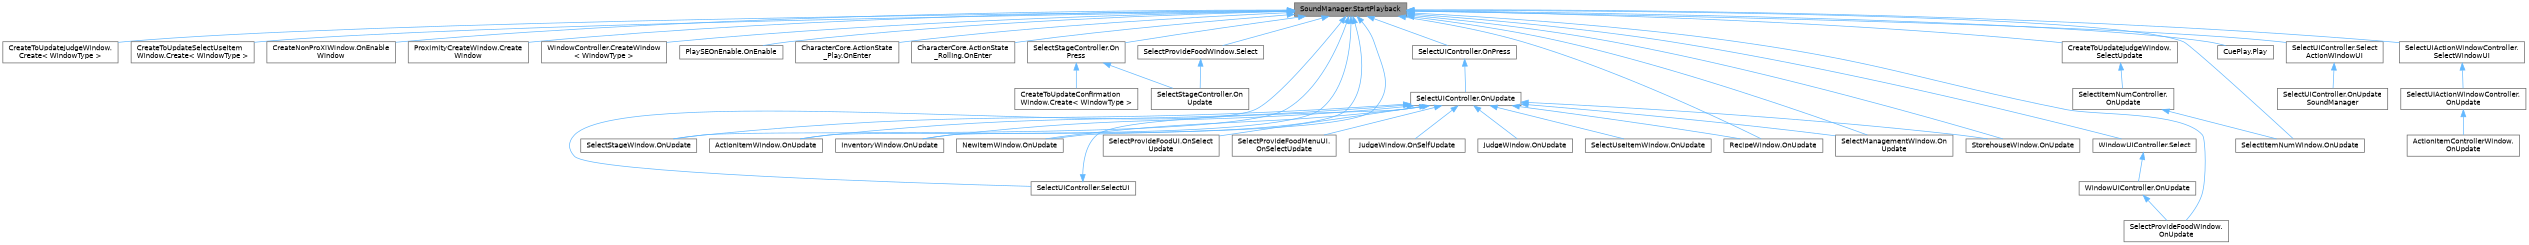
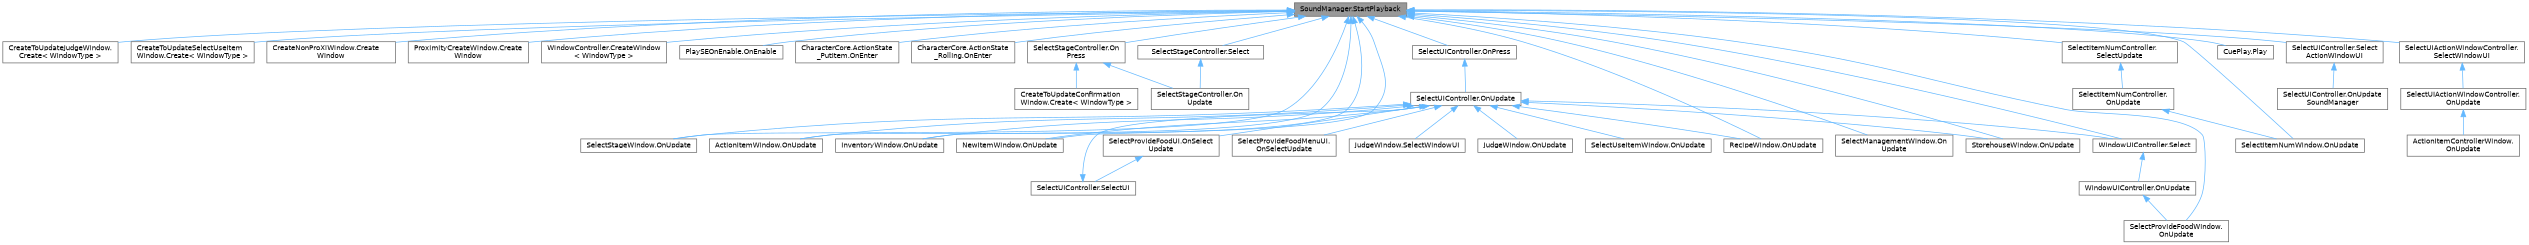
  digraph {
    rankdir=TB
    node [color=grey40 fillcolor=white fontname=Helvetica fontsize=10 shape=box style=filled]
    edge [color=steelblue1 dir=back fontname=Helvetica fontsize=10 labelfontname=Helvetica labelfontsize=10 style=solid]
    n1 [color=gray40 fillcolor=grey60 fontcolor=black height=0.2 label="SoundManager.StartPlayback" width=0.4]
    n2 [height=0.2 label="CreateToUpdateJudgeWindow.\lCreate\< WindowType \>" width=0.4]
    n3 [height=0.2 label="CreateToUpdateSelectUseItem\lWindow.Create\< WindowType \>" width=0.4]
-   n4 [height=0.2 label="CreateNonProXiWindow.OnEnable\lWindow" width=0.4]
+   n4 [height=0.2 label="CreateNonProXiWindow.Create\lWindow" width=0.4]
    n5 [height=0.2 label="ProximityCreateWindow.Create\lWindow" width=0.4]
    n6 [height=0.2 label="WindowController.CreateWindow\l\< WindowType \>" width=0.4]
    n7 [height=0.2 label="PlaySEOnEnable.OnEnable" width=0.4]
-   n8 [height=0.2 label="CharacterCore.ActionState\l_Play.OnEnter" width=0.4]
+   n8 [height=0.2 label="CharacterCore.ActionState\l_PutItem.OnEnter" width=0.4]
    n9 [height=0.2 label="CharacterCore.ActionState\l_Rolling.OnEnter" width=0.4]
    n10 [height=0.2 label="SelectStageController.On\lPress" width=0.4]
    n11 [height=0.2 label="SelectStageWindow.OnUpdate" width=0.4]
    n12 [height=0.2 label="SelectUIController.OnPress" width=0.4]
    n13 [height=0.2 label="ActionItemWindow.OnUpdate" width=0.4]
    n14 [height=0.2 label="InventoryWindow.OnUpdate" width=0.4]
    n15 [height=0.2 label="NewItemWindow.OnUpdate" width=0.4]
    n16 [height=0.2 label="RecipeWindow.OnUpdate" width=0.4]
    n17 [height=0.2 label="SelectManagementWindow.On\lUpdate" width=0.4]
    n18 [height=0.2 label="StorehouseWindow.OnUpdate" width=0.4]
    n19 [height=0.2 label="SelectItemNumWindow.OnUpdate" width=0.4]
    n20 [height=0.2 label="SelectProvideFoodWindow.\lOnUpdate" width=0.4]
    n21 [height=0.2 label="CuePlay.Play" width=0.4]
-   n22 [height=0.2 label="SelectProvideFoodWindow.Select" width=0.4]
+   n22 [height=0.2 label="SelectStageController.Select" width=0.4]
    n23 [height=0.2 label="WindowUIController.Select" width=0.4]
    n24 [height=0.2 label="SelectUIController.Select\lActionWindowUI" width=0.4]
    n25 [height=0.2 label="SelectUIController.SelectUI" width=0.4]
-   n26 [height=0.2 label="CreateToUpdateJudgeWindow.\lSelectUpdate" width=0.4]
+   n26 [height=0.2 label="SelectItemNumController.\lSelectUpdate" width=0.4]
    n27 [height=0.2 label="SelectUIActionWindowController.\lSelectWindowUI" width=0.4]
    n28 [height=0.2 label="CreateToUpdateConfirmation\lWindow.Create\< WindowType \>" width=0.4]
    n29 [height=0.2 label="SelectStageController.On\lUpdate" width=0.4]
    n30 [height=0.2 label="SelectUIController.OnUpdate" width=0.4]
    n31 [height=0.2 label="WindowUIController.OnUpdate" width=0.4]
    n32 [height=0.2 label="SelectUIController.OnUpdate\lSoundManager" width=0.4]
    n33 [height=0.2 label="SelectItemNumController.\lOnUpdate" width=0.4]
    n34 [height=0.2 label="SelectUIActionWindowController.\lOnUpdate" width=0.4]
    n35 [height=0.2 label="SelectProvideFoodMenuUI.\lOnSelectUpdate" width=0.4]
    n36 [height=0.2 label="SelectProvideFoodUI.OnSelect\lUpdate" width=0.4]
-   n37 [height=0.2 label="JudgeWindow.OnSelfUpdate" width=0.4]
+   n37 [height=0.2 label="JudgeWindow.SelectWindowUI" width=0.4]
    n38 [height=0.2 label="JudgeWindow.OnUpdate" width=0.4]
    n39 [height=0.2 label="SelectUseItemWindow.OnUpdate" width=0.4]
    n40 [height=0.2 label="ActionItemControllerWindow.\lOnUpdate" width=0.4]
    n1 -> n2
    n1 -> n3
    n1 -> n4
    n1 -> n5
    n1 -> n6
    n1 -> n7
    n1 -> n8
    n1 -> n9
    n1 -> n10
    n1 -> n11
    n1 -> n12
    n1 -> n13
    n1 -> n14
    n1 -> n15
    n1 -> n16
    n1 -> n17
    n1 -> n18
    n1 -> n19
    n1 -> n20
    n1 -> n21
    n1 -> n22
    n1 -> n23
    n1 -> n24
-   n1 -> n25
+   n36 -> n25
    n1 -> n26
    n1 -> n27
    n10 -> n28
    n10 -> n29
    n12 -> n30
    n22 -> n29
    n23 -> n31
    n24 -> n32
    n25 -> n30
    n26 -> n33
    n27 -> n34
    n30 -> n11
    n30 -> n13
    n30 -> n14
    n30 -> n15
    n30 -> n16
-   n30 -> n17
+   n30 -> n23
    n30 -> n18
    n30 -> n35
    n30 -> n36
    n30 -> n37
    n30 -> n38
    n30 -> n39
    n31 -> n20
    n33 -> n19
    n34 -> n40
  }
